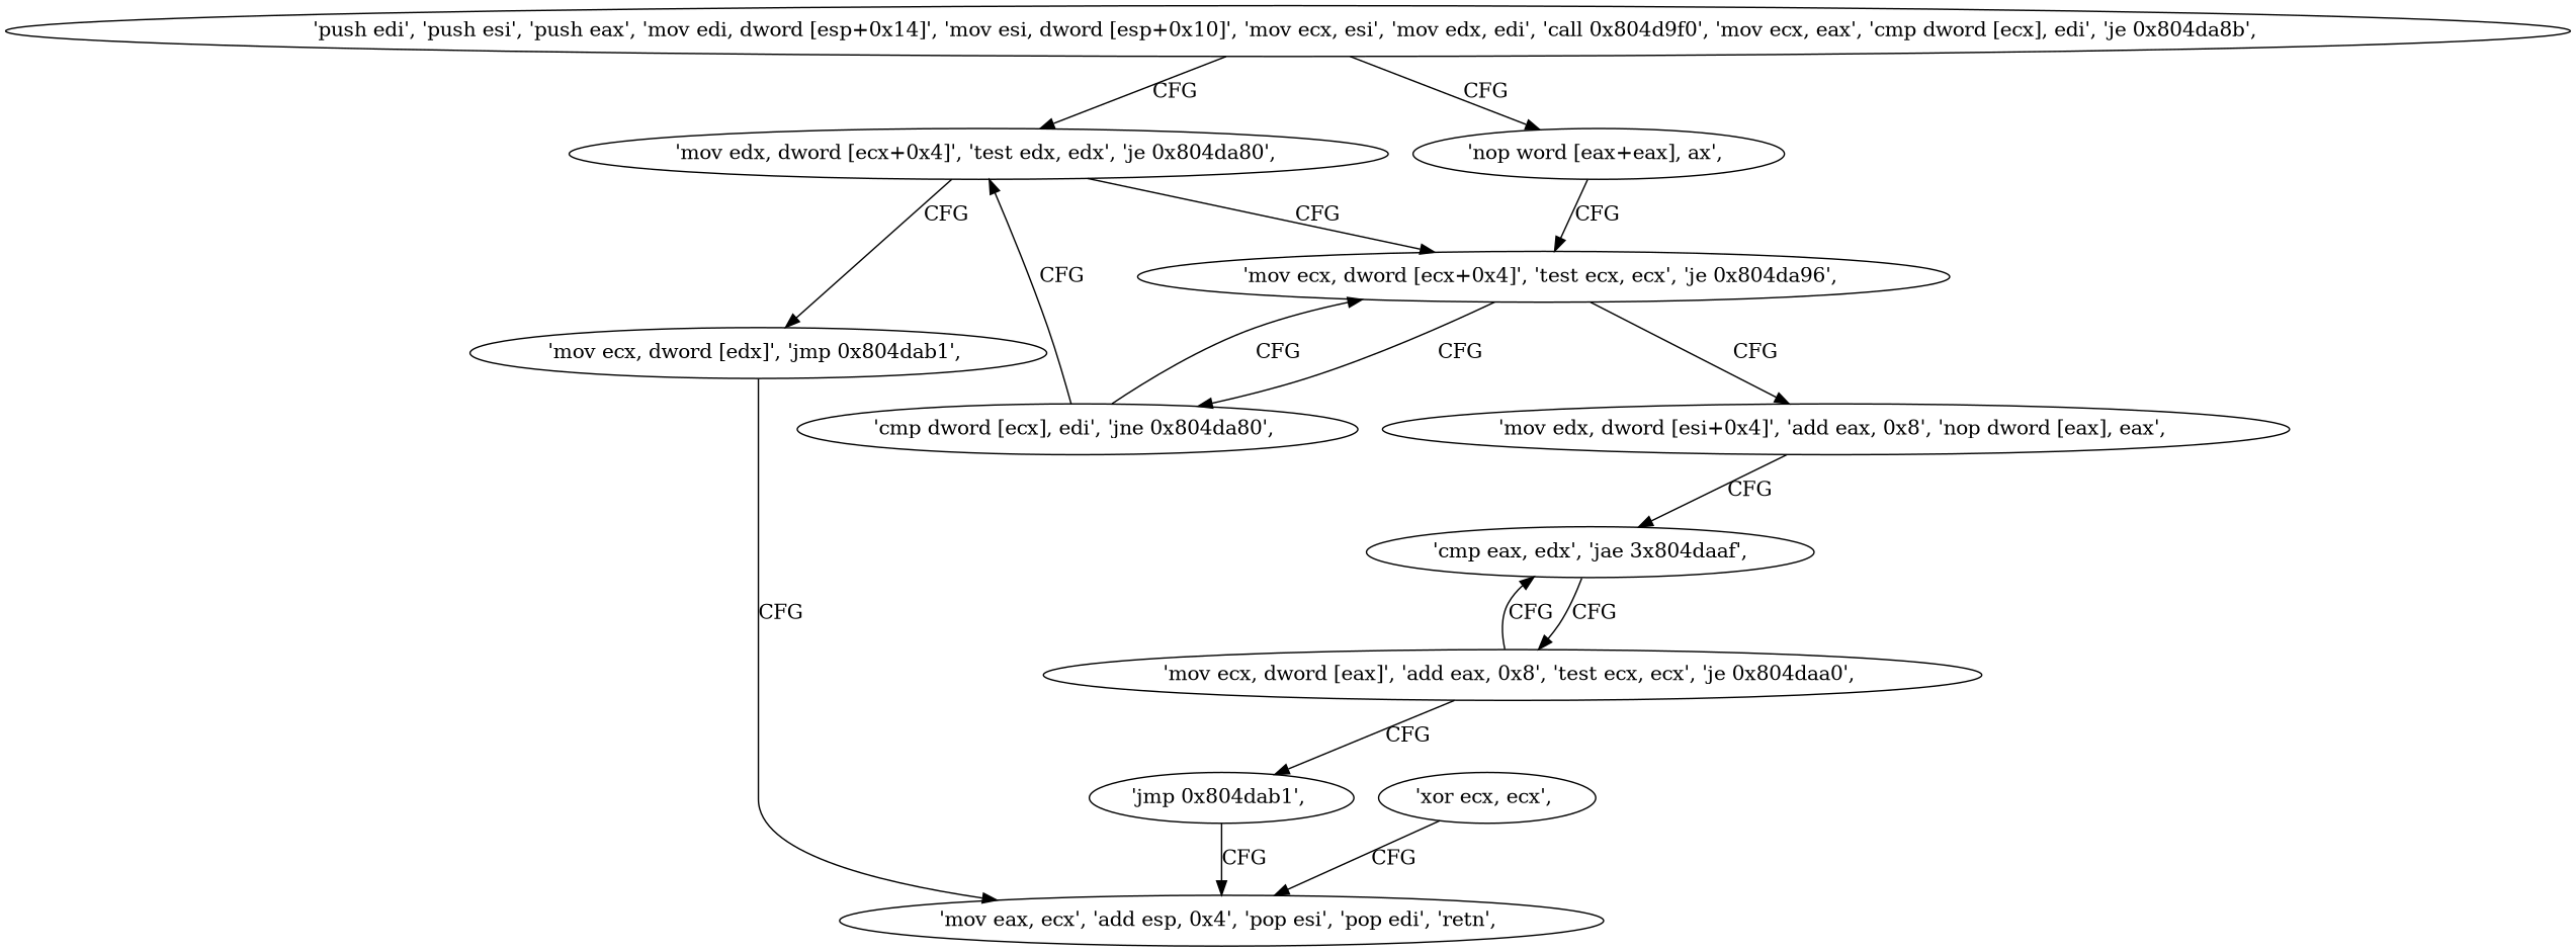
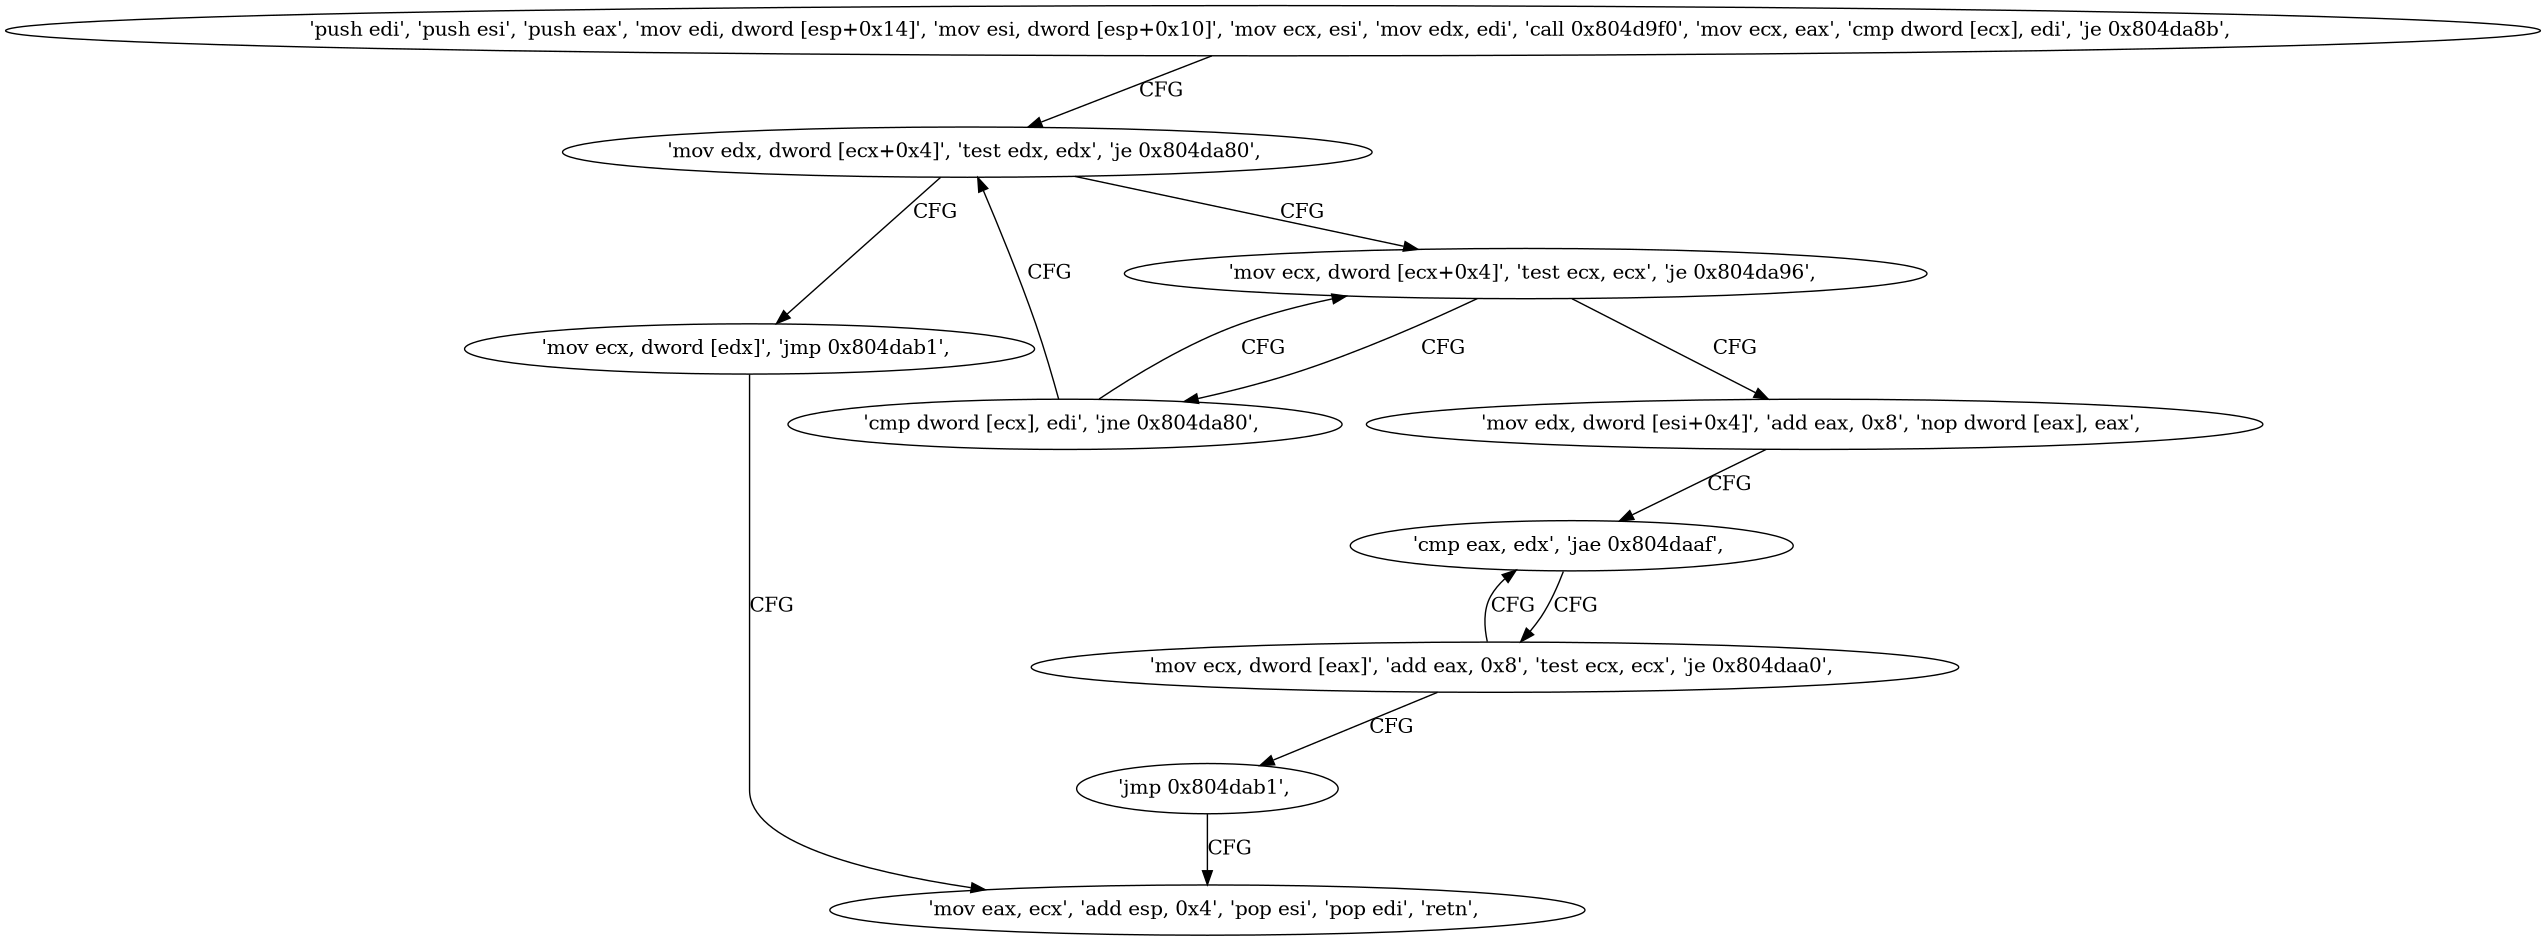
  digraph {
    n1 [label="'push edi', 'push esi', 'push eax', 'mov edi, dword [esp+0x14]', 'mov esi, dword [esp+0x10]', 'mov ecx, esi', 'mov edx, edi', 'call 0x804d9f0', 'mov ecx, eax', 'cmp dword [ecx], edi', 'je 0x804da8b', "]
    n2 [label="'mov edx, dword [ecx+0x4]', 'test edx, edx', 'je 0x804da80', "]
-   n3 [label="'nop word [eax+eax], ax', "]
    n4 [label="'mov ecx, dword [ecx+0x4]', 'test ecx, ecx', 'je 0x804da96', "]
    n5 [label="'mov ecx, dword [edx]', 'jmp 0x804dab1', "]
    n6 [label="'mov edx, dword [esi+0x4]', 'add eax, 0x8', 'nop dword [eax], eax', "]
    n7 [label="'cmp dword [ecx], edi', 'jne 0x804da80', "]
    n8 [label="'mov eax, ecx', 'add esp, 0x4', 'pop esi', 'pop edi', 'retn', "]
-   n9 [label="'cmp eax, edx', 'jae 3x804daaf',"]
+   n9 [label="'cmp eax, edx', 'jae 0x804daaf', "]
    n10 [label="'mov ecx, dword [eax]', 'add eax, 0x8', 'test ecx, ecx', 'je 0x804daa0', "]
-   n11 [label="'xor ecx, ecx', "]
    n12 [label="'jmp 0x804dab1', "]
    n1 -> n2 [label=CFG]
-   n1 -> n3 [label=CFG]
    n2 -> n4 [label=CFG]
    n2 -> n5 [label=CFG]
-   n3 -> n4 [label=CFG]
    n4 -> n6 [label=CFG]
    n4 -> n7 [label=CFG]
    n5 -> n8 [label=CFG]
    n6 -> n9 [label=CFG]
    n7 -> n2 [label=CFG]
    n7 -> n4 [label=CFG]
    n9 -> n10 [label=CFG]
    n10 -> n9 [label=CFG]
    n10 -> n12 [label=CFG]
-   n11 -> n8 [label=CFG]
    n12 -> n8 [label=CFG]
  }
